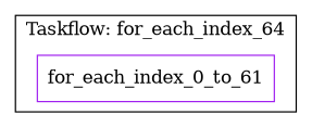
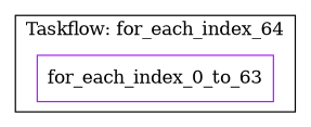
  digraph {
-   n1 [label=for_each_index_0_to_61 color=purple shape=box]
+   n1 [label=for_each_index_0_to_63 color=purple shape=box]
    subgraph cluster_1 {
      label="Taskflow: for_each_index_64"
      n1
    }
  }
